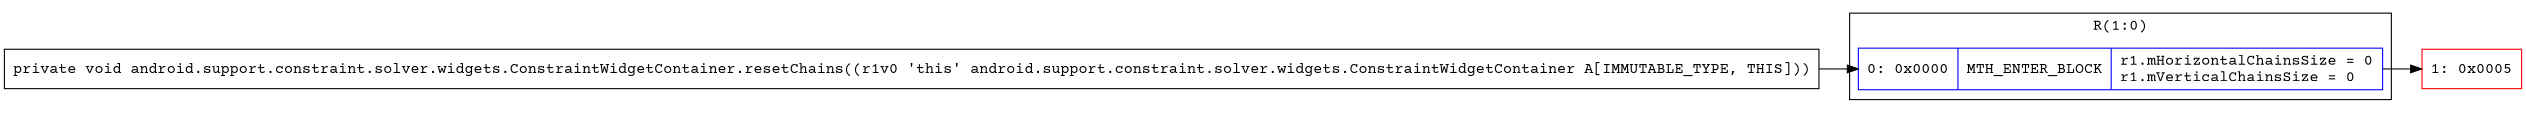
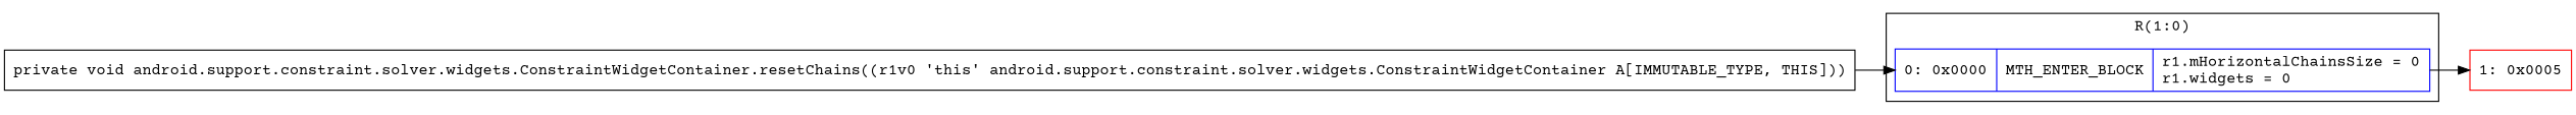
  digraph {
    rankdir=LR
    fontname="Courier Prime"
    node [shape=record fontname="Courier Prime"]
    edge [fontname="Courier Prime"]
-   n1 [color=blue label="{0\:\ 0x0000|MTH_ENTER_BLOCK\l|r1.mHorizontalChainsSize = 0\lr1.mVerticalChainsSize = 0\l}"]
+   n1 [color=blue label="{0\:\ 0x0000|MTH_ENTER_BLOCK\l|r1.mHorizontalChainsSize = 0\lr1.widgets = 0\l}"]
    n2 [color=red label="{1\:\ 0x0005}"]
    n3 [label="{private void android.support.constraint.solver.widgets.ConstraintWidgetContainer.resetChains((r1v0 'this' android.support.constraint.solver.widgets.ConstraintWidgetContainer A[IMMUTABLE_TYPE, THIS])) }"]
    subgraph cluster_1 {
      label="R(1:0)"
      n1
    }
    n1 -> n2
    n3 -> n1
  }
